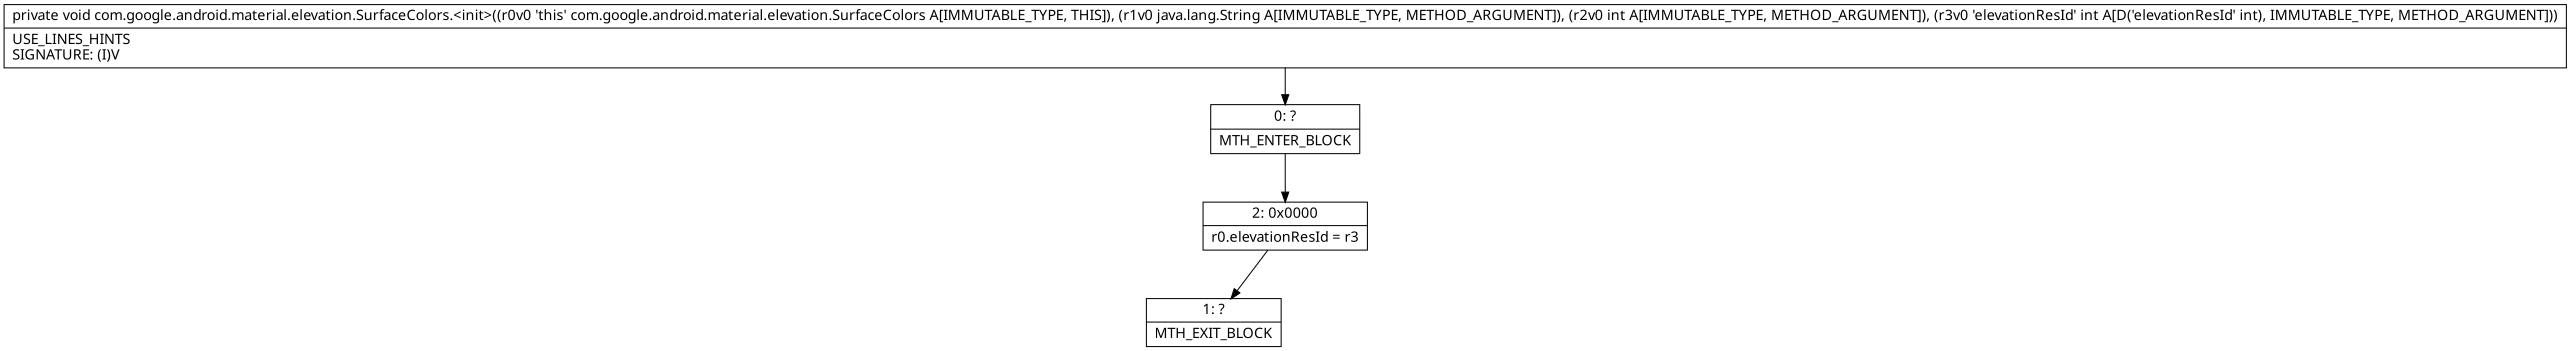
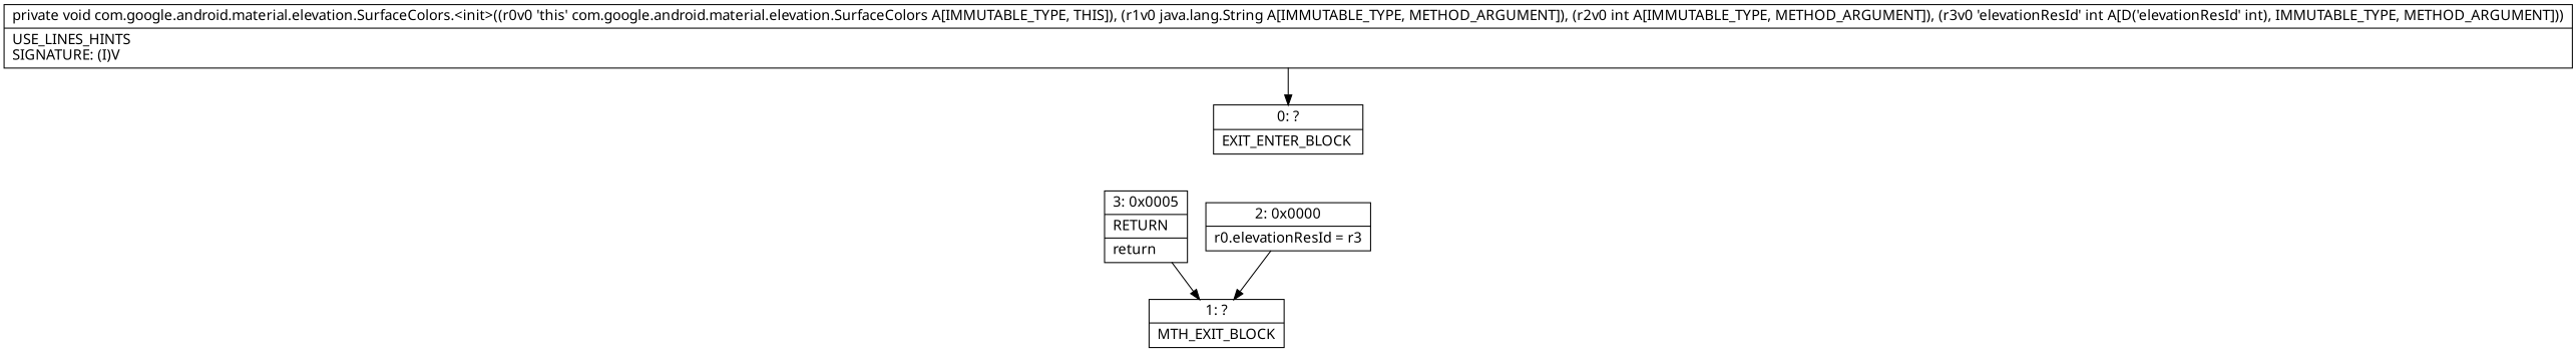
  digraph {
    fontname="Noto Sans"
    node [fontname="Noto Sans" shape=record]
    edge [fontname="Noto Sans"]
-   n1 [label="{0\:\ ?|MTH_ENTER_BLOCK\l}"]
+   n1 [label="{0\:\ ?|EXIT_ENTER_BLOCK\l}"]
    n2 [label="{2\:\ 0x0000|r0.elevationResId = r3\l}"]
    n3 [label="{1\:\ ?|MTH_EXIT_BLOCK\l}"]
+   n4 [label="{3\:\ 0x0005|RETURN\l|return\l}"]
    n5 [label="{private void com.google.android.material.elevation.SurfaceColors.\<init\>((r0v0 'this' com.google.android.material.elevation.SurfaceColors A[IMMUTABLE_TYPE, THIS]), (r1v0 java.lang.String A[IMMUTABLE_TYPE, METHOD_ARGUMENT]), (r2v0 int A[IMMUTABLE_TYPE, METHOD_ARGUMENT]), (r3v0 'elevationResId' int A[D('elevationResId' int), IMMUTABLE_TYPE, METHOD_ARGUMENT]))  | USE_LINES_HINTS\lSIGNATURE: (I)V\l}"]
-   n1 -> n2
    n2 -> n3
+   n4 -> n3
    n5 -> n1
  }
